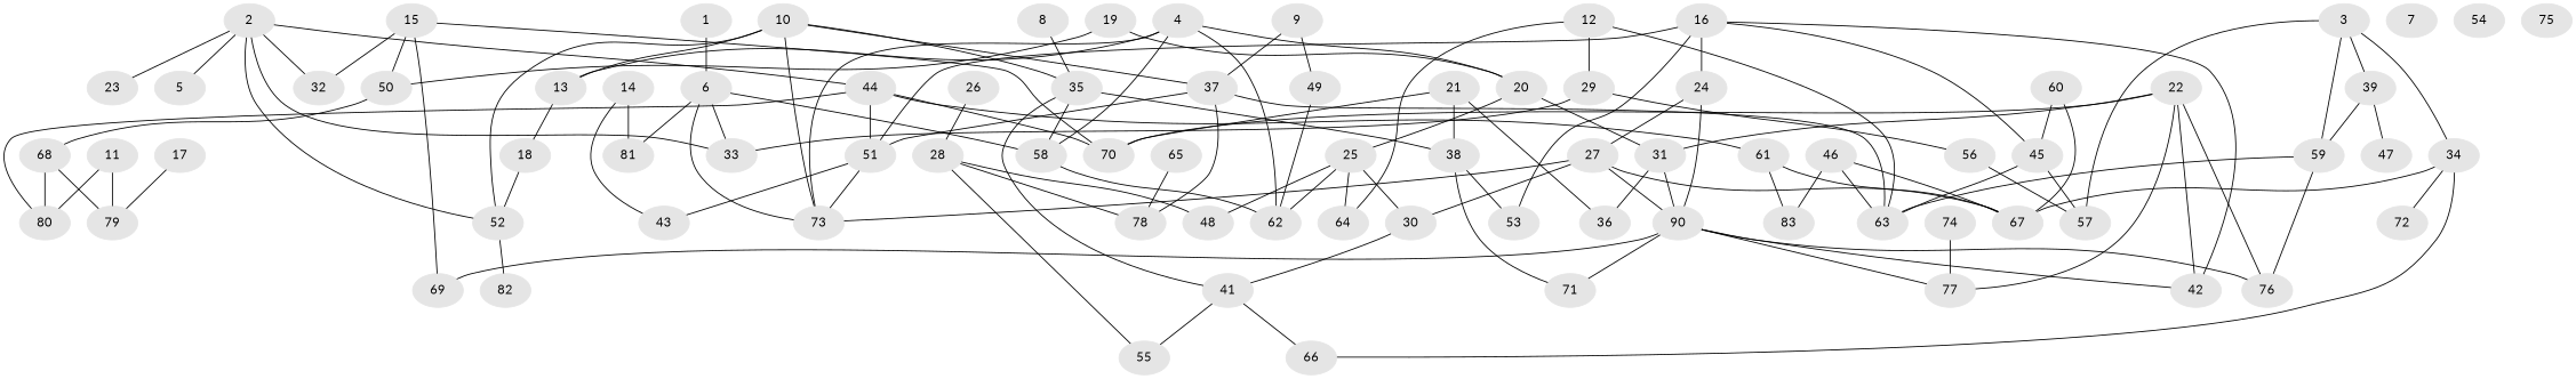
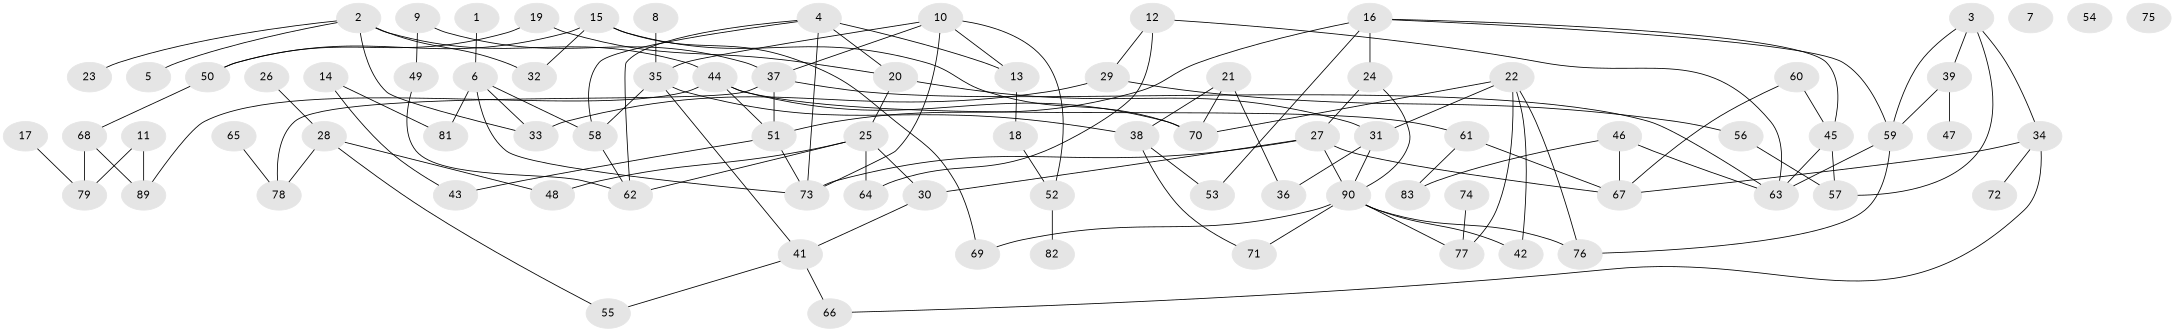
  graph {
    fontname=Lato
    node [color=gray90 fontname=Lato style=filled]
    edge [fontname=Lato]
    1
    6
    33
    58
    73
    81
    2
    5
    23
    32
    44
    52
-   80
+   80 [label=89]
    70
    51
    61
    82
    3
    34
    39
    57
    59
    67
    66
    72
    47
    63
    76
    4
    13
    20
    62
    18
    25
    31
    7
    8
    35
    38
    41
    9
    37
    49
    78
    10
    11
    79
    12
    29
    64
    56
    14
    43
    15
    50
    69
    68
    16
    24
    42
    45
    53
    27
    n64 [label=90]
    17
    19
    30
    48
    36
    21
    71
    22
    77
    83
    26
    28
    55
    46
    54
    60
    65
    74
    75
    1 -- 6
    6 -- 33
    6 -- 58
    6 -- 73
    6 -- 81
    58 -- 62
    2 -- 33
    2 -- 5
    2 -- 23
    2 -- 32
    2 -- 44
-   2 -- 52
    44 -- 80
    44 -- 70
    44 -- 51
    44 -- 61
    52 -- 82
    51 -- 73
    51 -- 43
    61 -- 67
    61 -- 83
    3 -- 34
    3 -- 39
    3 -- 57
    3 -- 59
    34 -- 67
    34 -- 66
    34 -- 72
    39 -- 59
    39 -- 47
    59 -- 63
    59 -- 76
    4 -- 58
    4 -- 73
    4 -- 13
    4 -- 20
    4 -- 62
    13 -- 18
    20 -- 25
    20 -- 31
    18 -- 52
    25 -- 62
    25 -- 64
    25 -- 30
    25 -- 48
    31 -- n64
    31 -- 36
    8 -- 35
    35 -- 58
    35 -- 38
    35 -- 41
    38 -- 53
    38 -- 71
    41 -- 66
    41 -- 55
    9 -- 37
    9 -- 49
    37 -- 51
    37 -- 63
    37 -- 78
    49 -- 62
    10 -- 73
    10 -- 52
    10 -- 13
    10 -- 35
    10 -- 37
    11 -- 80
    11 -- 79
    12 -- 63
    12 -- 29
    12 -- 64
    29 -- 33
    29 -- 56
    56 -- 57
    14 -- 81
    14 -- 43
    15 -- 32
    15 -- 70
    15 -- 50
    15 -- 69
    50 -- 68
    68 -- 80
    68 -- 79
    16 -- 51
    16 -- 24
-   16 -- 42
+   16 -- 59
    16 -- 45
    16 -- 53
    24 -- 27
    24 -- n64
    45 -- 57
    45 -- 63
    27 -- 73
    27 -- 67
    27 -- n64
    27 -- 30
    n64 -- 76
    n64 -- 69
    n64 -- 42
    n64 -- 71
    n64 -- 77
    17 -- 79
    19 -- 20
    19 -- 50
    30 -- 41
    21 -- 70
    21 -- 38
    21 -- 36
    22 -- 70
    22 -- 76
    22 -- 31
    22 -- 42
    22 -- 77
    26 -- 28
    28 -- 78
    28 -- 48
    28 -- 55
    46 -- 67
    46 -- 63
    46 -- 83
    60 -- 67
    60 -- 45
    65 -- 78
    74 -- 77
  }
